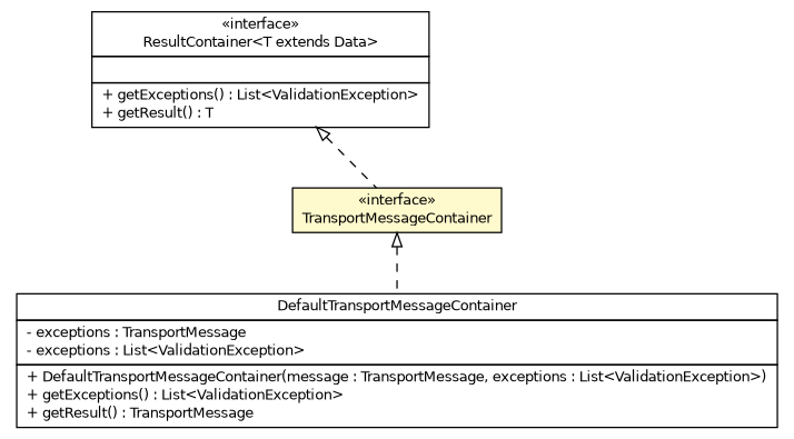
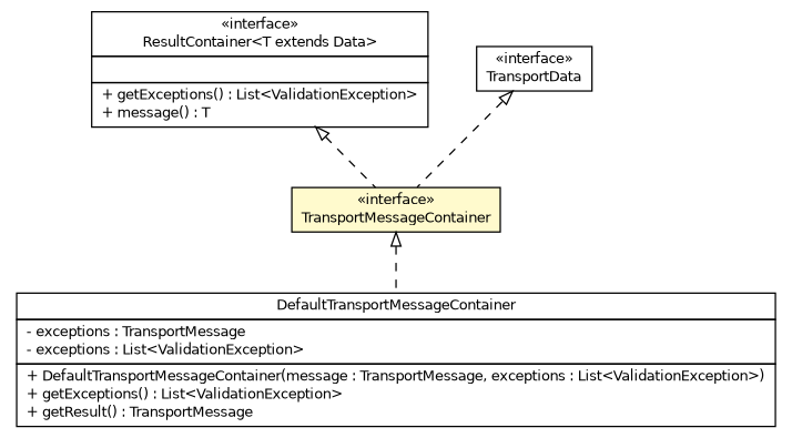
  digraph {
    nodesep=0.25
    ranksep=0.5
    node [fontcolor=black fontname=Helvetica fontsize=10.0 shape=plaintext]
    edge [arrowtail=empty dir=back fontname=Helvetica fontsize=10 headport=p labelfontname=Helvetica labelfontsize=10 style=dashed tailport=p]
-   n1 [label=<<table title="de.hsbremen.tc.tnc.message.ResultContainer" border="0" cellborder="1" cellspacing="0" cellpadding="2" port="p" href="../../ResultContainer.html"> 		<tr><td><table border="0" cellspacing="0" cellpadding="1"> <tr><td align="center" balign="center"> &#171;interface&#187; </td></tr> <tr><td align="center" balign="center"> ResultContainer&lt;T extends Data&gt; </td></tr> 		</table></td></tr> 		<tr><td><table border="0" cellspacing="0" cellpadding="1"> <tr><td align="left" balign="left">  </td></tr> 		</table></td></tr> 		<tr><td><table border="0" cellspacing="0" cellpadding="1"> <tr><td align="left" balign="left"> + getExceptions() : List&lt;ValidationException&gt; </td></tr> <tr><td align="left" balign="left"> + getResult() : T </td></tr> 		</table></td></tr> 		</table>>]
+   n1 [label=<<table title="de.hsbremen.tc.tnc.message.ResultContainer" border="0" cellborder="1" cellspacing="0" cellpadding="2" port="p" href="../../ResultContainer.html"> 		<tr><td><table border="0" cellspacing="0" cellpadding="1"> <tr><td align="center" balign="center"> &#171;interface&#187; </td></tr> <tr><td align="center" balign="center"> ResultContainer&lt;T extends Data&gt; </td></tr> 		</table></td></tr> 		<tr><td><table border="0" cellspacing="0" cellpadding="1"> <tr><td align="left" balign="left">  </td></tr> 		</table></td></tr> 		<tr><td><table border="0" cellspacing="0" cellpadding="1"> <tr><td align="left" balign="left"> + getExceptions() : List&lt;ValidationException&gt; </td></tr> <tr><td align="left" balign="left"> + message() : T </td></tr> 		</table></td></tr> 		</table>>]
    n2 [label=<<table title="de.hsbremen.tc.tnc.message.t.serialize.TransportMessageContainer" border="0" cellborder="1" cellspacing="0" cellpadding="2" port="p" bgcolor="lemonChiffon" href="./TransportMessageContainer.html"> 		<tr><td><table border="0" cellspacing="0" cellpadding="1"> <tr><td align="center" balign="center"> &#171;interface&#187; </td></tr> <tr><td align="center" balign="center"> TransportMessageContainer </td></tr> 		</table></td></tr> 		</table>>]
    n3 [label=<<table title="org.ietf.nea.pt.message.DefaultTransportMessageContainer" border="0" cellborder="1" cellspacing="0" cellpadding="2" port="p" href="../../../../../../../org/ietf/nea/pt/message/DefaultTransportMessageContainer.html"> 		<tr><td><table border="0" cellspacing="0" cellpadding="1"> <tr><td align="center" balign="center"> DefaultTransportMessageContainer </td></tr> 		</table></td></tr> 		<tr><td><table border="0" cellspacing="0" cellpadding="1"> <tr><td align="left" balign="left"> - exceptions : TransportMessage </td></tr> <tr><td align="left" balign="left"> - exceptions : List&lt;ValidationException&gt; </td></tr> 		</table></td></tr> 		<tr><td><table border="0" cellspacing="0" cellpadding="1"> <tr><td align="left" balign="left"> + DefaultTransportMessageContainer(message : TransportMessage, exceptions : List&lt;ValidationException&gt;) </td></tr> <tr><td align="left" balign="left"> + getExceptions() : List&lt;ValidationException&gt; </td></tr> <tr><td align="left" balign="left"> + getResult() : TransportMessage </td></tr> 		</table></td></tr> 		</table>>]
+   n4 [label=<<table title="de.hsbremen.tc.tnc.message.t.TransportData" border="0" cellborder="1" cellspacing="0" cellpadding="2" port="p" href="../TransportData.html"> 		<tr><td><table border="0" cellspacing="0" cellpadding="1"> <tr><td align="center" balign="center"> &#171;interface&#187; </td></tr> <tr><td align="center" balign="center"> TransportData </td></tr> 		</table></td></tr> 		</table>>]
    n1 -> n2
    n2 -> n3
+   n4 -> n2
  }
